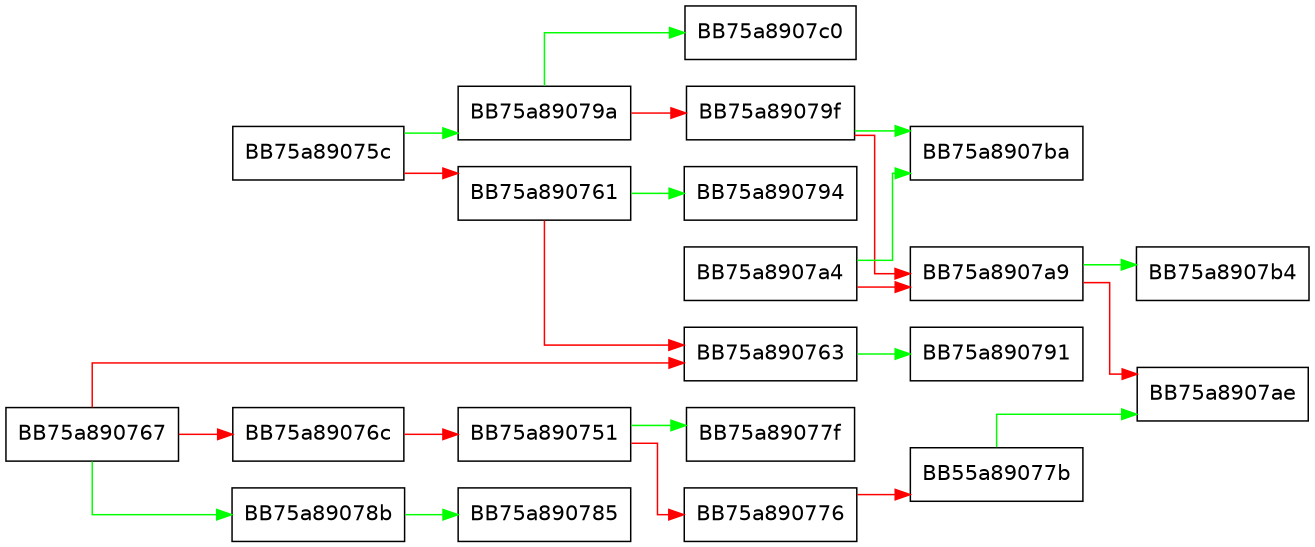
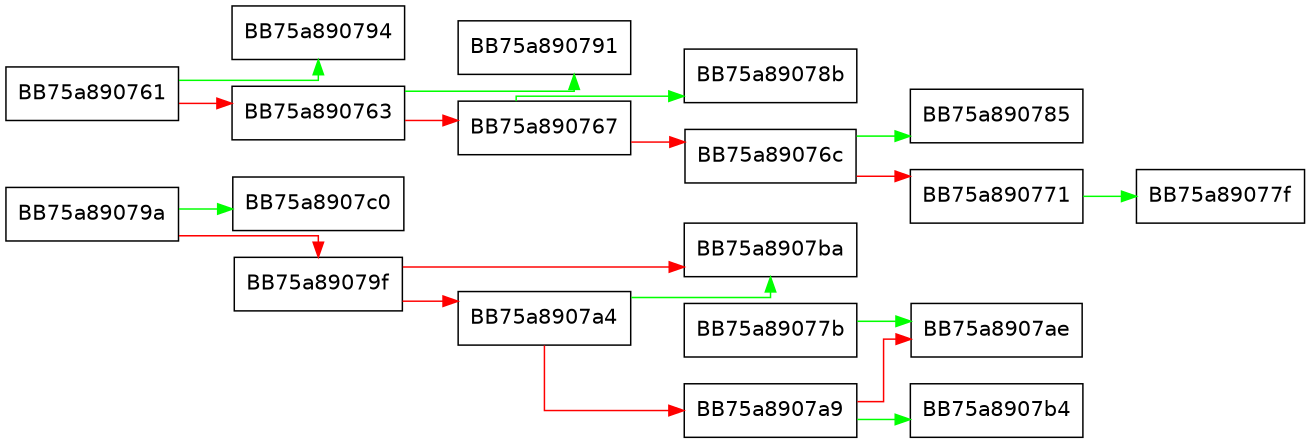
  digraph {
    fontname="DejaVu Sans"
    rankdir=LR
    splines=ortho
    node [fontname="DejaVu Sans" shape=box]
    edge [color=green fontname="DejaVu Sans"]
-   BB75a89075c
    BB75a89079a
    BB75a890761
    BB75a8907c0
    BB75a89079f
    BB75a890794
    BB75a890763
    BB75a8907ba
    BB75a8907a4
    BB75a890791
    BB75a890767
    BB75a89078b
    BB75a89076c
    BB75a890785
-   BB75a890771 [label=BB75a890751]
+   BB75a890771
    BB75a89077f
-   BB75a890776
-   BB75a89077b [label=BB55a89077b]
+   BB75a89077b
    BB75a8907ae
    BB75a8907a9
    BB75a8907b4
-   BB75a89075c -> BB75a89079a
-   BB75a89075c -> BB75a890761 [color=red]
    BB75a89079a -> BB75a8907c0
    BB75a89079a -> BB75a89079f [color=red]
    BB75a890761 -> BB75a890794
    BB75a890761 -> BB75a890763 [color=red]
-   BB75a89079f -> BB75a8907ba
-   BB75a89079f -> BB75a8907a9 [color=red]
+   BB75a89079f -> BB75a8907ba [color=red]
+   BB75a89079f -> BB75a8907a4 [color=red]
    BB75a890763 -> BB75a890791
-   BB75a890767 -> BB75a890763 [color=red]
+   BB75a890763 -> BB75a890767 [color=red]
    BB75a8907a4 -> BB75a8907ba
    BB75a8907a4 -> BB75a8907a9 [color=red]
    BB75a890767 -> BB75a89078b
    BB75a890767 -> BB75a89076c [color=red]
-   BB75a89078b -> BB75a890785
+   BB75a89076c -> BB75a890785
    BB75a89076c -> BB75a890771 [color=red]
    BB75a890771 -> BB75a89077f
-   BB75a890771 -> BB75a890776 [color=red]
-   BB75a890776 -> BB75a89077b [color=red]
    BB75a89077b -> BB75a8907ae
    BB75a8907a9 -> BB75a8907ae [color=red]
    BB75a8907a9 -> BB75a8907b4
  }
